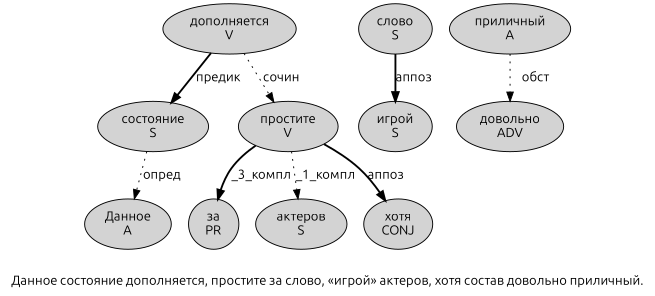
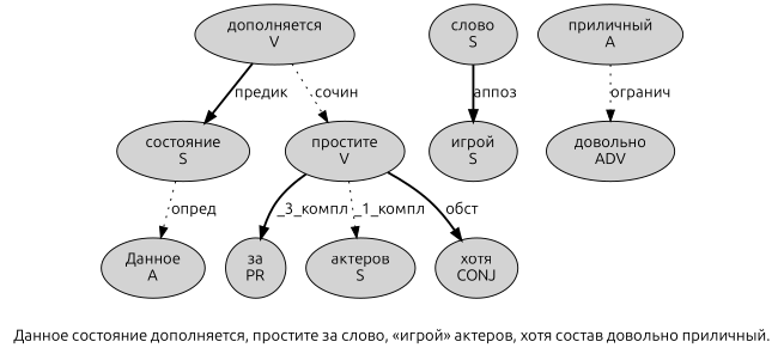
  digraph {
    fontname=Ubuntu
    label="Данное состояние дополняется, простите за слово, «игрой» актеров, хотя состав довольно приличный."
    node [fillcolor=lightgray fontname=Ubuntu penwidth=1 shape=ellipse style=filled]
    edge [fontname=Ubuntu style=dotted]
    n1 [label="Данное\nA"]
    n2 [label="состояние\nS"]
    n3 [label="дополняется\nV"]
    n4 [label="простите\nV"]
    n5 [label="за\nPR"]
    n6 [label="актеров\nS"]
    n7 [label="хотя\nCONJ"]
    n8 [label="слово\nS"]
    n9 [label="игрой\nS"]
    n10 [label="приличный\nA"]
    n11 [label="довольно\nADV"]
    n2 -> n1 [label="опред"]
    n3 -> n2 [label="предик" style=bold]
    n3 -> n4 [label="сочин"]
    n4 -> n5 [label="_3_компл" style=bold]
    n4 -> n6 [label="_1_компл"]
-   n4 -> n7 [label="аппоз" style=bold]
+   n4 -> n7 [label="обст" style=bold]
    n8 -> n9 [label="аппоз" style=bold]
-   n10 -> n11 [label="обст"]
+   n10 -> n11 [label="огранич"]
  }
